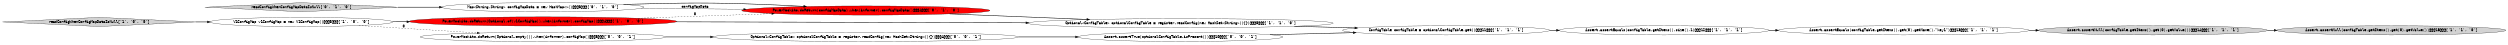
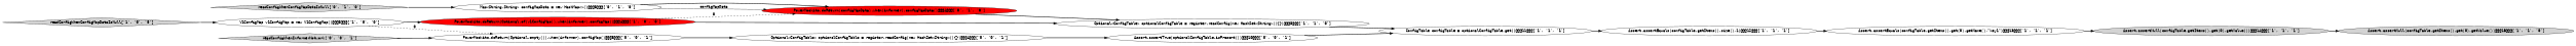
  digraph {
    rankdir=LR
    fontname="DejaVu Sans Mono"
    node [fillcolor=white shape=ellipse style=filled fontname="DejaVu Sans Mono"]
    edge [style=bold fontname="DejaVu Sans Mono"]
    n1 [label="ConfigTable configTable = optionalConfigTable.get()@@@11@@@['1', '1', '1']"]
    n2 [label="Assert.assertEquals(configTable.getItems().size(),1)@@@12@@@['1', '1', '1']"]
+   n3 [fillcolor=lightgray label="readConfigWhenInformerNotwork['0', '0', '1']" shape=diamond]
    n4 [label="PowerMockito.doReturn(Optional.empty()).when(informer).configMap()@@@3@@@['0', '0', '1']"]
    n5 [label="V1ConfigMap v1ConfigMap = new V1ConfigMap()@@@3@@@['1', '0', '0']"]
    n6 [fillcolor=red label="PowerMockito.doReturn(Optional.of(v1ConfigMap)).when(informer).configMap()@@@4@@@['1', '0', '0']"]
    n7 [fillcolor=lightgray label="readConfigWhenConfigMapDataIsNull['1', '0', '0']" shape=diamond]
    n8 [label="Assert.assertEquals(configTable.getItems().get(0).getName(),\"key1\")@@@13@@@['1', '1', '1']"]
    n9 [fillcolor=lightgray label="Assert.assertNull(configTable.getItems().get(0).getValue())@@@14@@@['1', '1', '1']"]
    n10 [label="Optional<ConfigTable> optionalConfigTable = register.readConfig(new HashSet<String>(){})@@@5@@@['1', '1', '0']"]
    n11 [fillcolor=red label="PowerMockito.doReturn(configMapData).when(informer).configMapData()@@@4@@@['0', '1', '0']"]
    n12 [fillcolor=lightgray label="readConfigWhenConfigMapDataIsNull['0', '1', '0']" shape=diamond]
    n13 [label="Map<String,String> configMapData = new HashMap<>()@@@3@@@['0', '1', '0']"]
    n14 [label="Optional<ConfigTable> optionalConfigTable = register.readConfig(new HashSet<String>(){})@@@4@@@['0', '0', '1']"]
    n15 [label="Assert.assertTrue(optionalConfigTable.isPresent())@@@10@@@['0', '0', '1']"]
    n16 [fillcolor=lightgray label="Assert.assertNull(configTable.getItems().get(0).getValue())@@@15@@@['1', '1', '0']"]
    n1 -> n2
    n2 -> n8
+   n3 -> n4
    n4 -> n14
    n5 -> n4 [label=0 style=dashed]
    n5 -> n6
    n6 -> n10
    n6 -> n11 [label=0 style=dashed]
    n7 -> n5
    n8 -> n9
    n9 -> n16
    n10 -> n1
    n11 -> n10
    n12 -> n13
    n13 -> n11
    n13 -> n11 [label=configMapData style=solid]
    n14 -> n15
    n15 -> n1
  }
